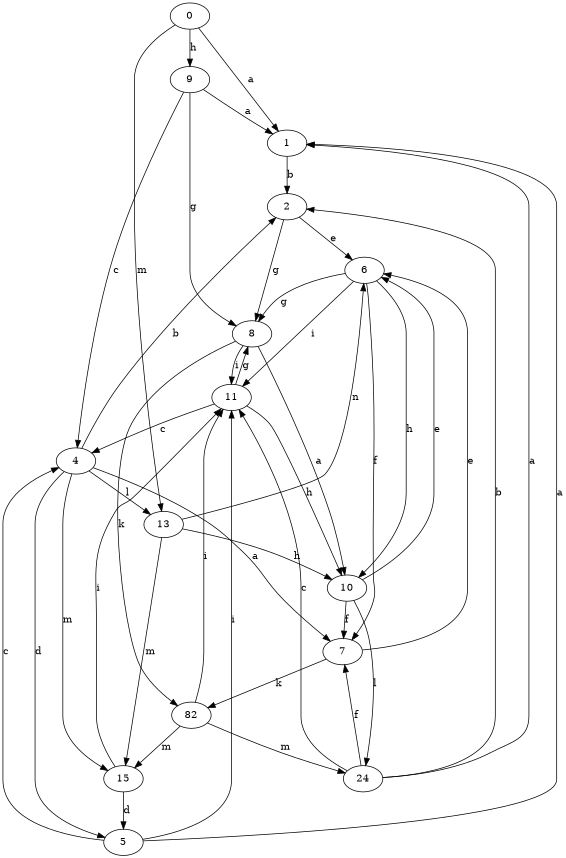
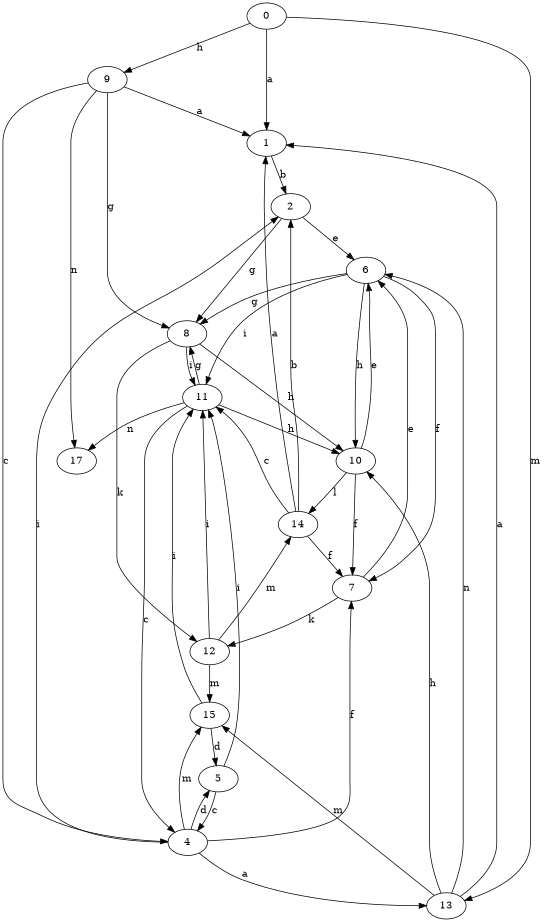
  strict digraph {
    1
    2
    6
    8
    7
    11
    10
-   12 [label=82]
+   12
    4
    5
    13
    15
-   14 [label=24]
+   17
+   14
    0
    9
    1 -> 2 [label=b]
    2 -> 6 [label=e]
    2 -> 8 [label=g]
    6 -> 8 [label=g]
    6 -> 7 [label=f]
    6 -> 11 [label=i]
    6 -> 10 [label=h]
    8 -> 11 [label=i]
-   8 -> 10 [label=a]
+   8 -> 10 [label=h]
    8 -> 12 [label=k]
    7 -> 6 [label=e]
    7 -> 12 [label=k]
    11 -> 8 [label=g]
    11 -> 10 [label=h]
    11 -> 4 [label=c]
+   11 -> 17 [label=n]
    10 -> 6 [label=e]
    10 -> 7 [label=f]
    10 -> 14 [label=l]
    12 -> 11 [label=i]
    12 -> 15 [label=m]
    12 -> 14 [label=m]
-   4 -> 2 [label=b]
-   4 -> 7 [label=a]
+   4 -> 2 [label=i]
+   4 -> 7 [label=f]
    4 -> 5 [label=d]
-   4 -> 13 [label=l]
+   4 -> 13 [label=a]
    4 -> 15 [label=m]
    5 -> 11 [label=i]
    5 -> 4 [label=c]
-   5 -> 1 [label=a]
+   13 -> 1 [label=a]
    13 -> 6 [label=n]
    13 -> 10 [label=h]
    13 -> 15 [label=m]
    15 -> 11 [label=i]
    15 -> 5 [label=d]
    14 -> 1 [label=a]
    14 -> 2 [label=b]
    14 -> 7 [label=f]
    14 -> 11 [label=c]
    0 -> 1 [label=a]
    0 -> 13 [label=m]
    0 -> 9 [label=h]
    9 -> 1 [label=a]
    9 -> 8 [label=g]
    9 -> 4 [label=c]
+   9 -> 17 [label=n]
  }
